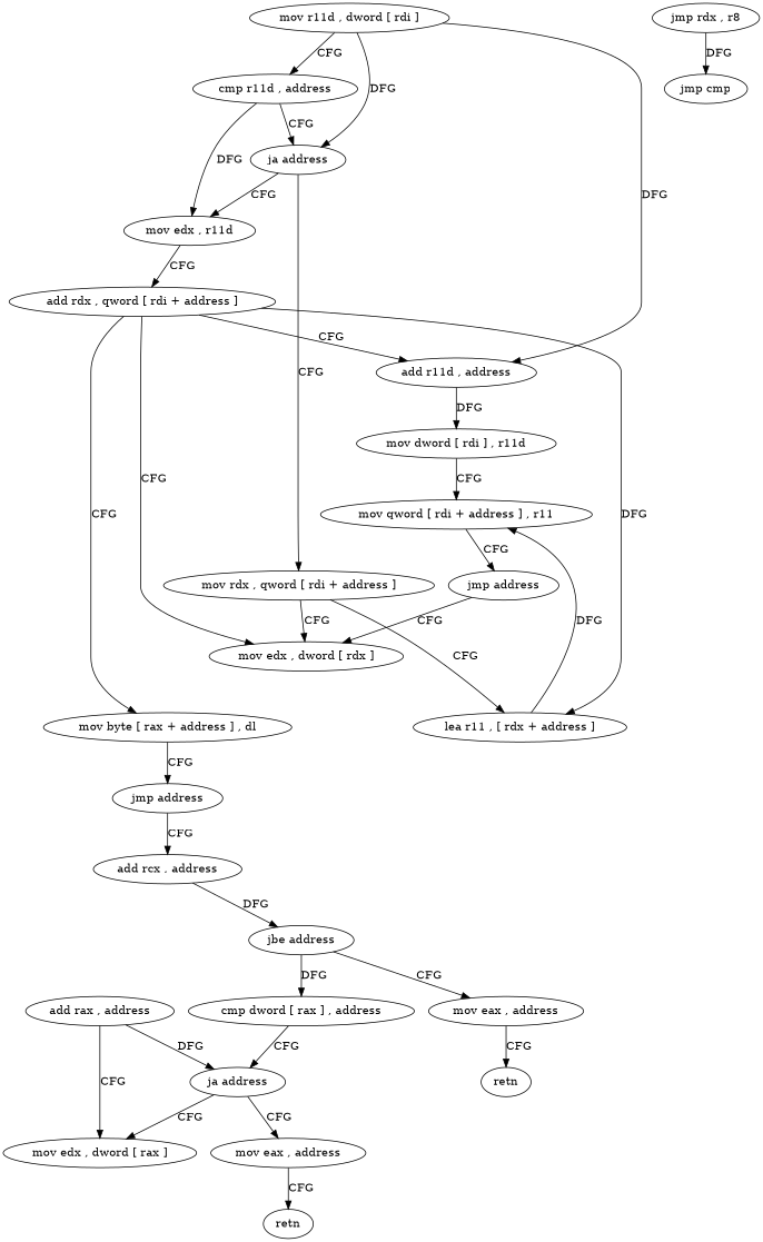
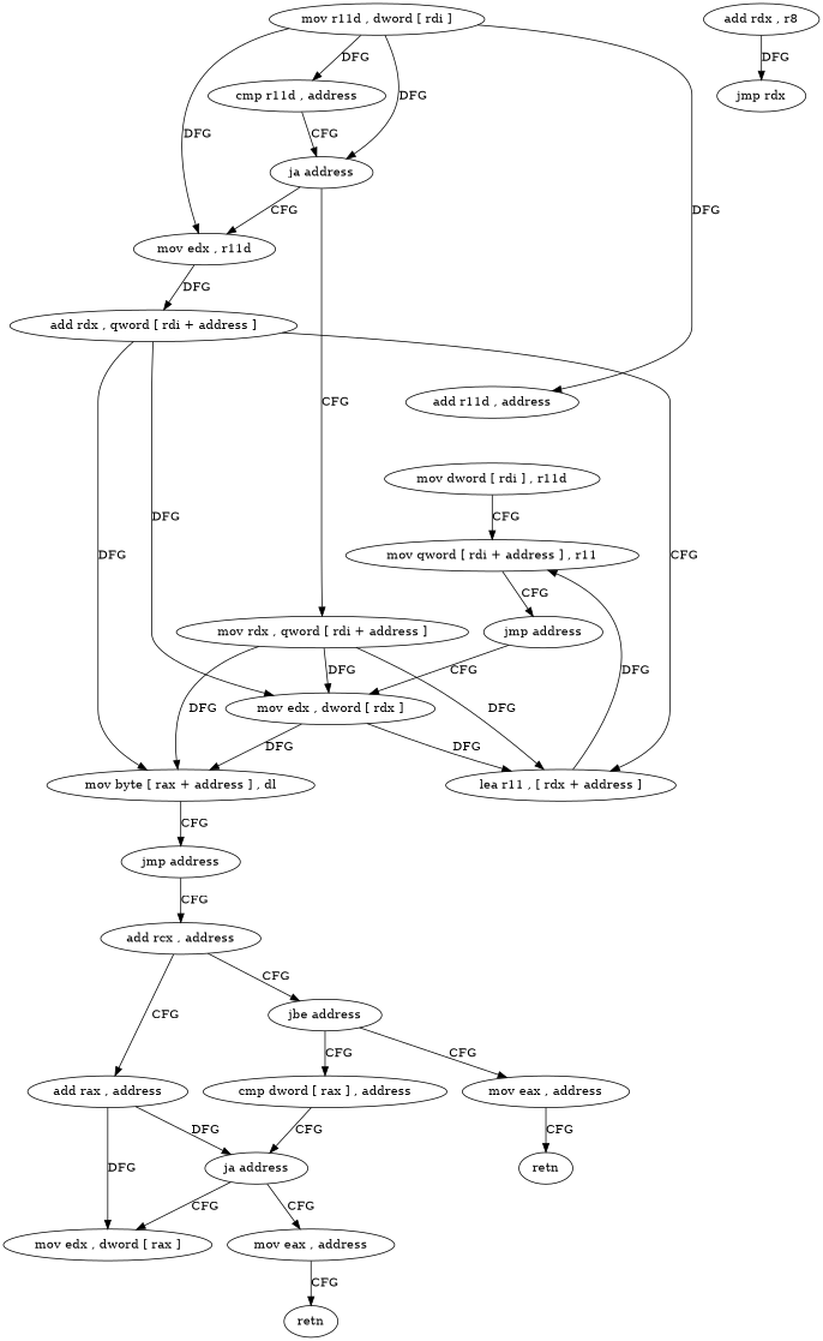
  digraph {
    n1 [label="mov r11d , dword [ rdi ]"]
    n2 [label="cmp r11d , address"]
    n3 [label="ja address"]
    n4 [label="mov edx , r11d"]
    n5 [label="add r11d , address"]
    n6 [label="mov rdx , qword [ rdi + address ]"]
    n7 [label="add rdx , qword [ rdi + address ]"]
    n8 [label="mov dword [ rdi ] , r11d"]
    n9 [label="lea r11 , [ rdx + address ]"]
    n10 [label="mov edx , dword [ rdx ]"]
    n11 [label="mov byte [ rax + address ] , dl"]
    n12 [label="mov qword [ rdi + address ] , r11"]
    n13 [label="jmp address"]
    n14 [label="jmp address"]
    n15 [label="add rcx , address"]
    n16 [label="add rax , address"]
    n17 [label="jbe address"]
    n18 [label="ja address"]
    n19 [label="mov edx , dword [ rax ]"]
    n20 [label="mov eax , address"]
    n21 [label="cmp dword [ rax ] , address"]
    n22 [label="mov eax , address"]
    n23 [label=retn]
    n24 [label=retn]
-   n25 [label="jmp rdx , r8"]
-   n26 [label="jmp cmp"]
-   n1 -> n2 [label=CFG]
+   n25 [label="add rdx , r8"]
+   n26 [label="jmp rdx"]
+   n1 -> n2 [label=DFG]
    n1 -> n3 [label=DFG]
-   n2 -> n4 [label=DFG]
+   n1 -> n4 [label=DFG]
    n1 -> n5 [label=DFG]
    n2 -> n3 [label=CFG]
    n3 -> n4 [label=CFG]
    n3 -> n6 [label=CFG]
-   n4 -> n7 [label=CFG]
-   n5 -> n8 [label=DFG]
-   n6 -> n9 [label=CFG]
-   n6 -> n10 [label=CFG]
-   n7 -> n5 [label=CFG]
-   n7 -> n9 [label=DFG]
-   n7 -> n10 [label=CFG]
-   n7 -> n11 [label=CFG]
+   n4 -> n7 [label=DFG]
+   n6 -> n9 [label=DFG]
+   n6 -> n10 [label=DFG]
+   n6 -> n11 [label=DFG]
+   n7 -> n9 [label=CFG]
+   n7 -> n10 [label=DFG]
+   n7 -> n11 [label=DFG]
    n8 -> n12 [label=CFG]
    n9 -> n12 [label=DFG]
+   n10 -> n9 [label=DFG]
+   n10 -> n11 [label=DFG]
    n11 -> n13 [label=CFG]
    n12 -> n14 [label=CFG]
    n13 -> n15 [label=CFG]
    n14 -> n10 [label=CFG]
-   n15 -> n17 [label=DFG]
+   n15 -> n16 [label=CFG]
+   n15 -> n17 [label=CFG]
    n16 -> n18 [label=DFG]
-   n16 -> n19 [label=CFG]
+   n16 -> n19 [label=DFG]
    n17 -> n20 [label=CFG]
-   n17 -> n21 [label=DFG]
+   n17 -> n21 [label=CFG]
    n18 -> n19 [label=CFG]
    n18 -> n22 [label=CFG]
    n20 -> n23 [label=CFG]
    n21 -> n18 [label=CFG]
    n22 -> n24 [label=CFG]
    n25 -> n26 [label=DFG]
  }
